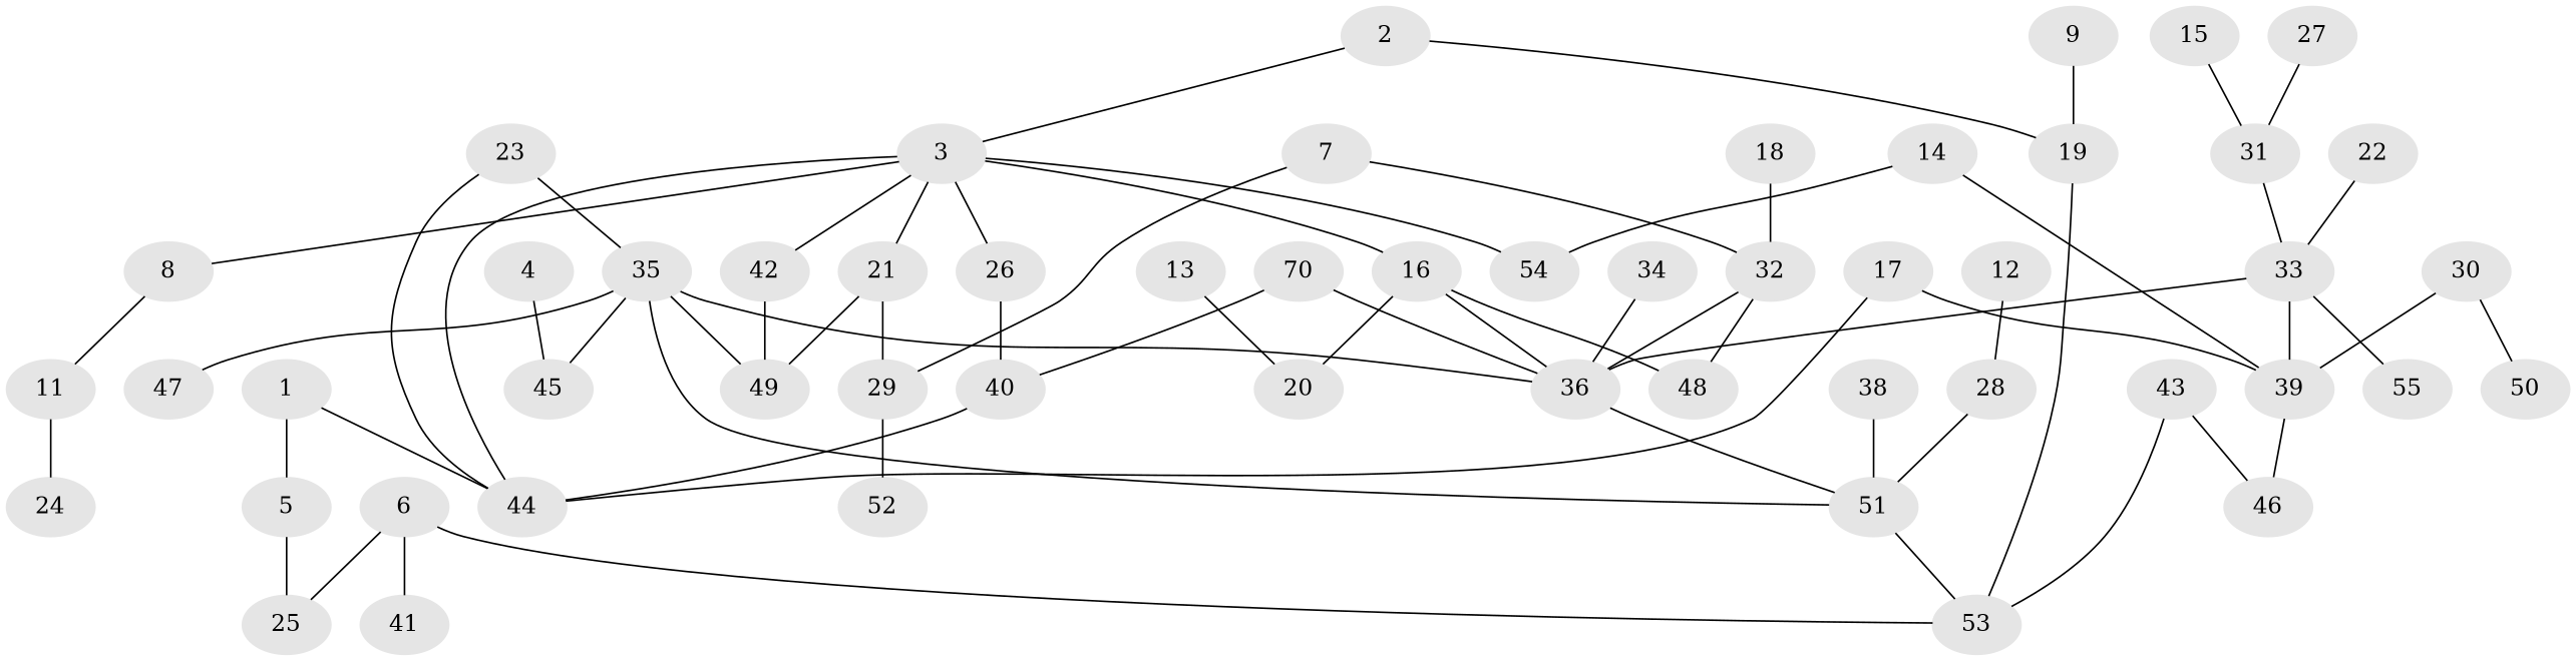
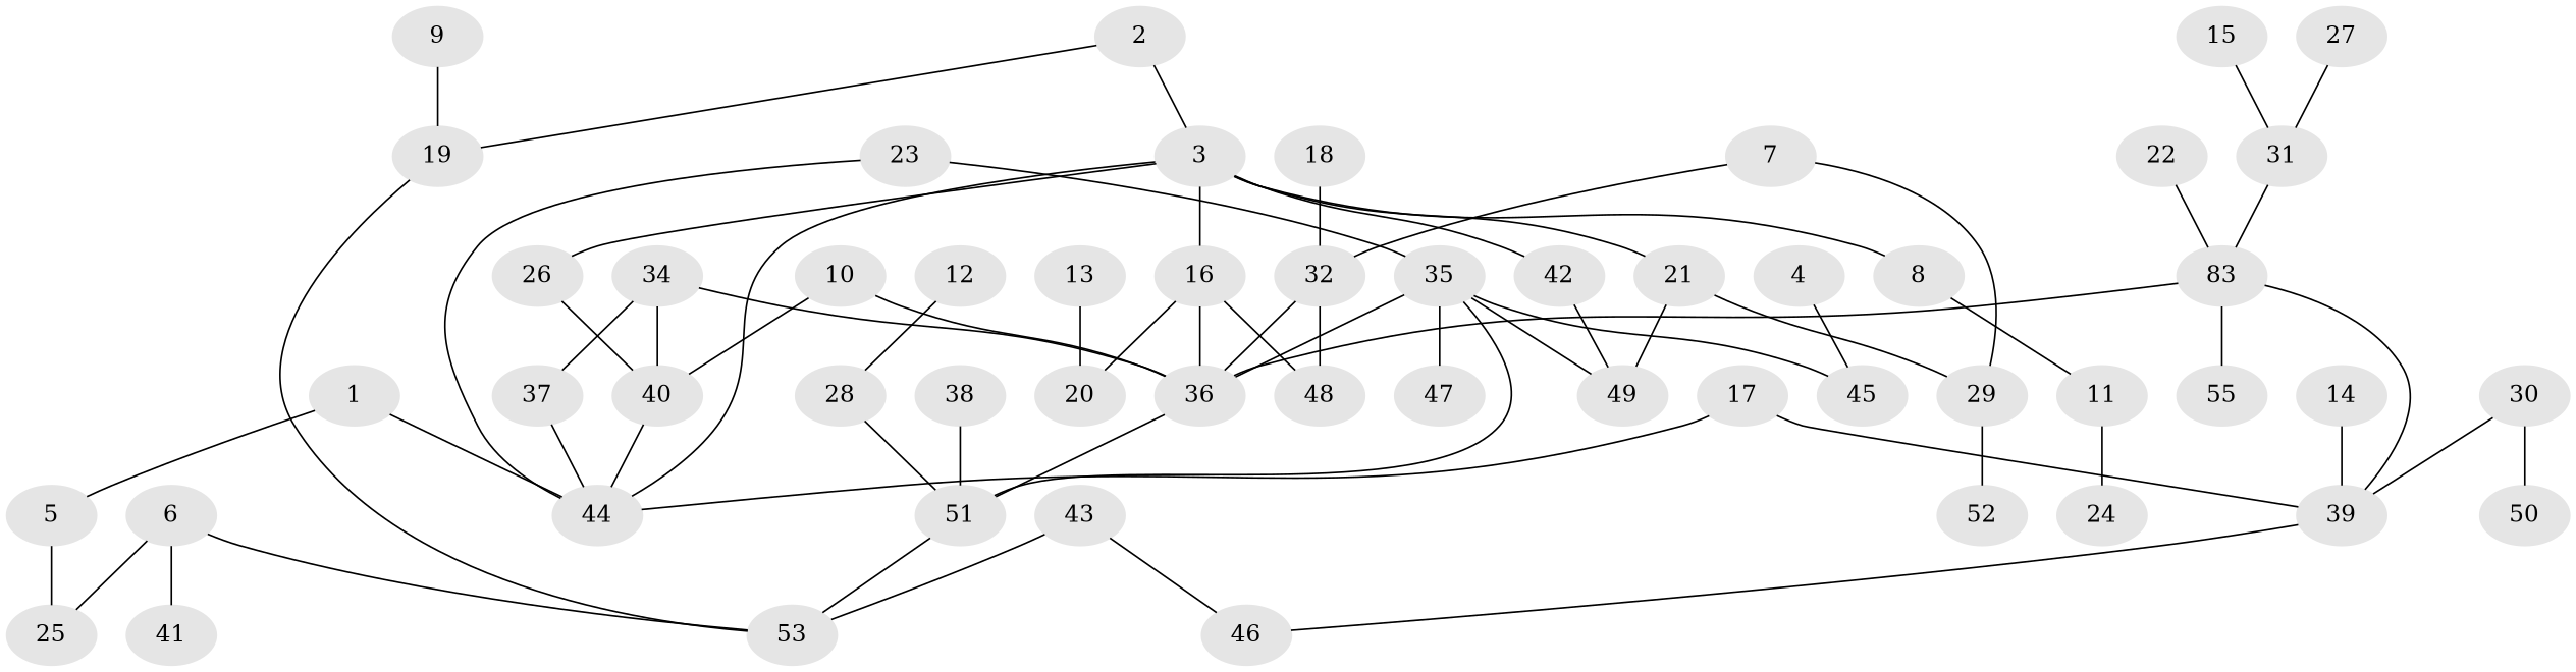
  graph {
    node [color=gray90 style=filled]
    edge [weight=1.0]
    1
    5
    44
    25
    2
    3
    19
    8
    16
    21
    26
    42
-   54
    53
    11
    36
    20
    48
    29
    49
    40
    4
    45
    39
    46
    6
    41
    7
    32
    52
    24
    9
-   10 [label=70]
+   10
    51
    12
    28
    13
    14
    15
    31
-   33
+   33 [label=83]
    17
    18
    22
    55
    23
    35
    47
    27
    30
    50
    34
+   37
    38
    43
    1 -- 5
    1 -- 44
    5 -- 25
    2 -- 3
    2 -- 19
    3 -- 44
    3 -- 8
    3 -- 16
    3 -- 21
    3 -- 26
    3 -- 42
-   3 -- 54
    19 -- 53
    8 -- 11
    16 -- 36
    16 -- 20
    16 -- 48
    21 -- 29
    21 -- 49
    26 -- 40
    42 -- 49
    11 -- 24
    36 -- 51
    29 -- 52
    40 -- 44
    4 -- 45
    39 -- 46
    6 -- 25
    6 -- 53
    6 -- 41
    7 -- 29
    7 -- 32
    32 -- 36
    32 -- 48
    9 -- 19
    10 -- 36
    10 -- 40
    51 -- 53
    12 -- 28
    28 -- 51
    13 -- 20
-   14 -- 54
    14 -- 39
    15 -- 31
    31 -- 33
    33 -- 36
    33 -- 39
    33 -- 55
    17 -- 44
    17 -- 39
    18 -- 32
    22 -- 33
    23 -- 44
    23 -- 35
    35 -- 36
    35 -- 49
    35 -- 45
    35 -- 51
    35 -- 47
    27 -- 31
    30 -- 39
    30 -- 50
    34 -- 36
+   34 -- 40
+   34 -- 37
+   37 -- 44
    38 -- 51
    43 -- 53
    43 -- 46
  }
